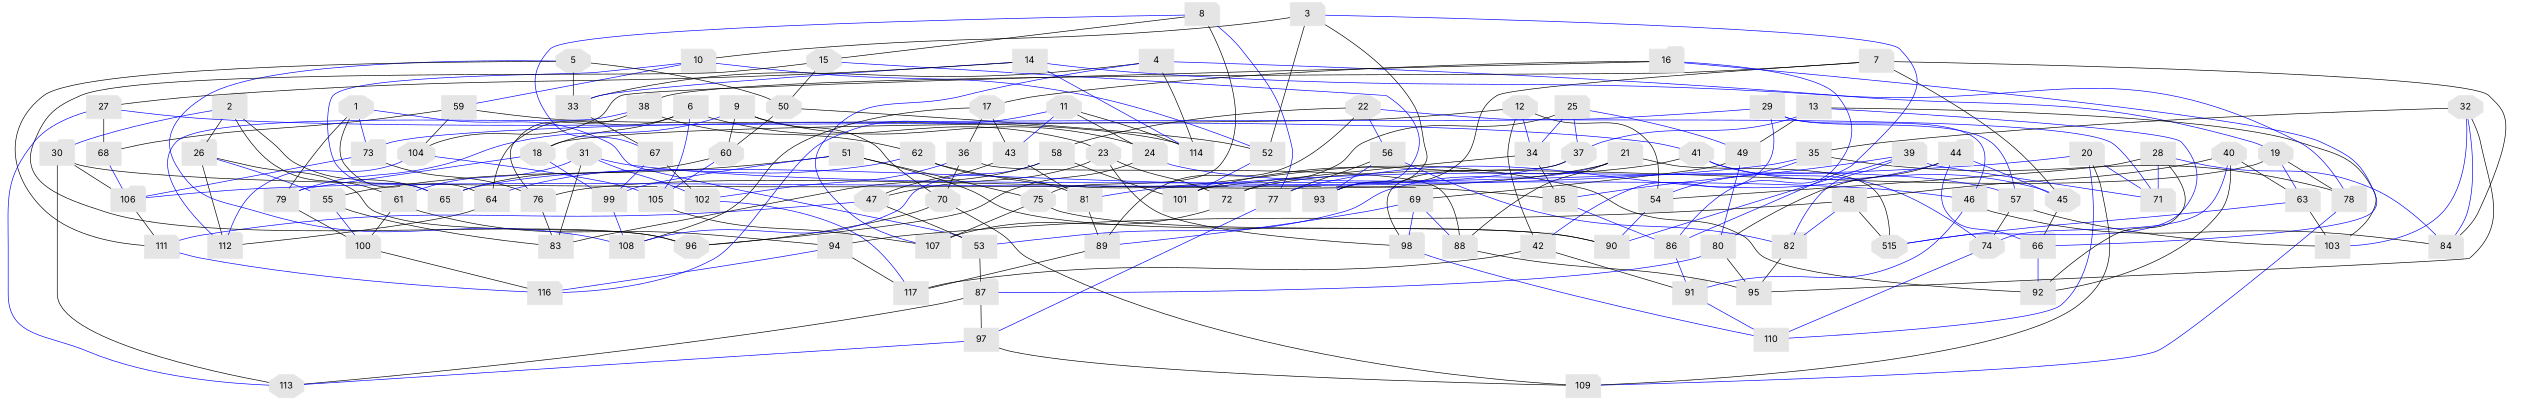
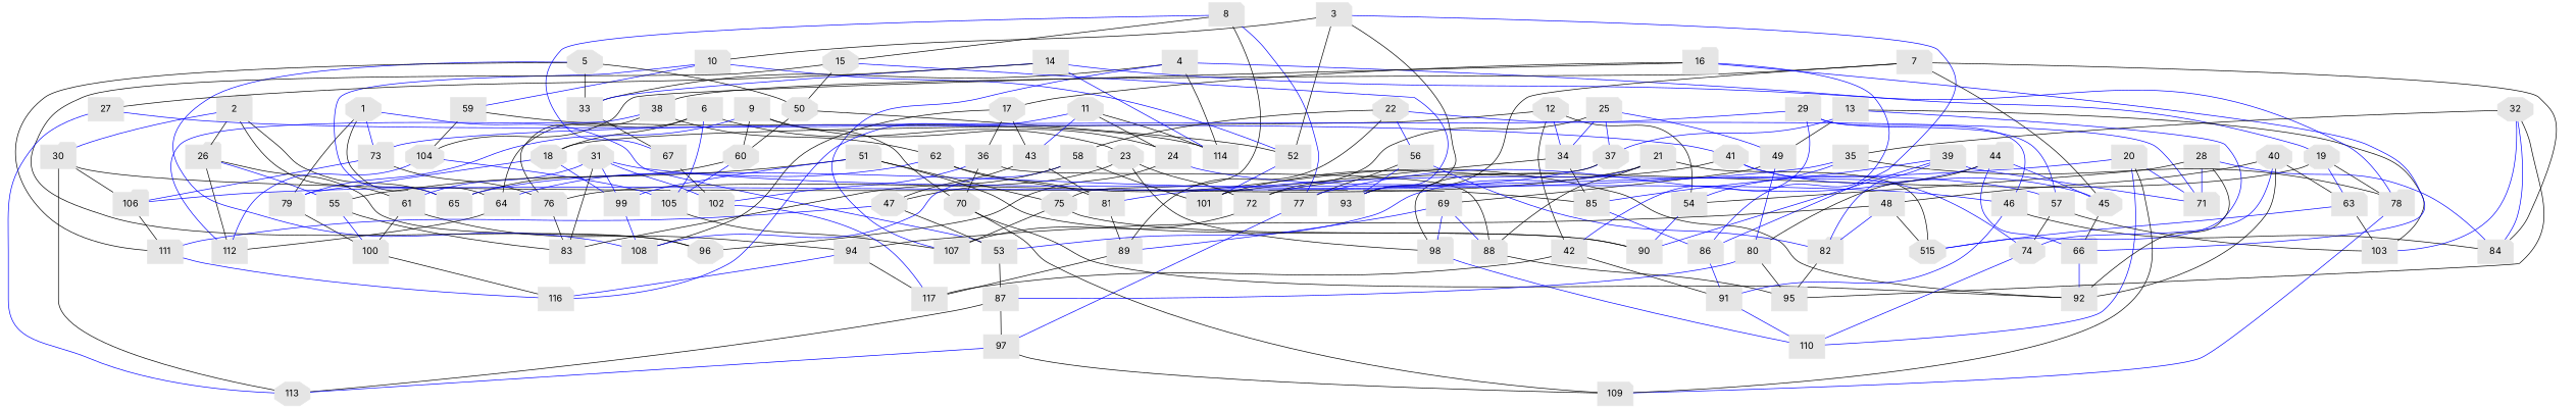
  graph {
    fontname=Inter
    node [color=gray90 fontname=Inter shape=box style=filled]
    edge [color=black fontname=Inter]
    1 [shape=octagon]
    53
    64
    73 [shape=folder]
    79 [shape=note]
    87 [shape=folder]
    112 [shape=folder]
    76 [shape=note]
    106 [shape=folder]
    100 [shape=note]
    2 [shape=folder]
    26 [shape=folder]
    30 [shape=folder]
    61 [shape=folder]
    65 [shape=note]
    96 [shape=octagon]
    55 [shape=note]
    113 [shape=octagon]
    85 [shape=folder]
    94 [shape=folder]
    3 [shape=note]
    10 [shape=note]
    52
    86 [shape=note]
    93 [shape=folder]
    59
    101
    91 [shape=folder]
    19 [shape=octagon]
    4
    33
    107 [shape=folder]
    114
    78 [shape=folder]
    63 [shape=note]
    72 [shape=folder]
    67
    5 [shape=octagon]
    50 [shape=octagon]
    108
    111 [shape=note]
    60 [shape=octagon]
    116 [shape=note]
    6
    18 [shape=octagon]
    23 [shape=octagon]
    105 [shape=folder]
    99
    47 [shape=octagon]
    98 [shape=folder]
    7 [shape=note]
    38 [shape=folder]
    45 [shape=octagon]
    84 [shape=note]
    62 [shape=note]
    66 [shape=folder]
    8 [shape=note]
    15 [shape=octagon]
    75 [shape=octagon]
    77
    102 [shape=note]
    90
    97
    9
    24 [shape=note]
    70 [shape=octagon]
    57
    109 [shape=note]
    104 [shape=octagon]
-   68
    11 [shape=octagon]
    43
    81 [shape=folder]
    12 [shape=octagon]
    34
    42 [shape=folder]
    54
    117
    37 [shape=octagon]
    13
    49
    103
    n83 [label=515 shape=octagon]
    80 [shape=folder]
    69 [shape=folder]
    14
    27 [shape=note]
    41 [shape=octagon]
    16 [shape=folder]
    17 [shape=octagon]
    36
    92 [shape=folder]
    88 [shape=note]
    20 [shape=note]
    71 [shape=note]
    110
    89 [shape=folder]
    21 [shape=note]
    83 [shape=folder]
    95
    22 [shape=octagon]
    56
    58 [shape=note]
    82 [shape=folder]
    74 [shape=octagon]
    25 [shape=note]
    28
    29 [shape=folder]
    46 [shape=folder]
    31 [shape=octagon]
    32 [shape=octagon]
    35
    39 [shape=note]
    40 [shape=octagon]
    48
    44 [shape=folder]
    51 [shape=note]
    1 -- 53 [color=blue]
    1 -- 64
    1 -- 73 [color=blue]
    1 -- 79
    53 -- 87
    64 -- 112
    73 -- 76
    73 -- 106 [color=blue]
    79 -- 100
    87 -- 113
    87 -- 97
    76 -- 83
    106 -- 111
    100 -- 116
    2 -- 26
    2 -- 30 [color=blue]
    2 -- 61
    2 -- 65
    26 -- 112
    26 -- 96
    26 -- 55 [color=blue]
    30 -- 106
    30 -- 113
    30 -- 85
    61 -- 100
    61 -- 94
    55 -- 100 [color=blue]
    55 -- 83
    85 -- 86 [color=blue]
    94 -- 116 [color=blue]
    94 -- 117
    3 -- 10
    3 -- 52
    3 -- 86 [color=blue]
    3 -- 93
    10 -- 65 [color=blue]
    10 -- 52 [color=blue]
    10 -- 59 [color=blue]
    52 -- 101 [color=blue]
    86 -- 91 [color=blue]
    59 -- 114
    59 -- 104
-   59 -- 68
    91 -- 110 [color=blue]
    19 -- 78
    19 -- 63 [color=blue]
    19 -- 72
    4 -- 19 [color=blue]
    4 -- 33
    4 -- 107 [color=blue]
    4 -- 114
    33 -- 67
    78 -- 109 [color=blue]
    63 -- 103
    63 -- n83 [color=blue]
    72 -- 107
-   67 -- 99 [color=blue]
+   31 -- 99 [color=blue]
    67 -- 102
    5 -- 33
    5 -- 50
    5 -- 108 [color=blue]
    5 -- 111
    50 -- 52
    50 -- 60
    111 -- 116 [color=blue]
    60 -- 65
    60 -- 105 [color=blue]
    6 -- 64
    6 -- 18
    6 -- 23
    6 -- 105 [color=blue]
    18 -- 79 [color=blue]
    18 -- 99 [color=blue]
    23 -- 72
    23 -- 47
    23 -- 98
    105 -- 107
    99 -- 108 [color=blue]
    47 -- 53
    47 -- 111 [color=blue]
    98 -- 110 [color=blue]
    7 -- 93
    7 -- 38
    7 -- 45
    7 -- 84
    38 -- 112 [color=blue]
    38 -- 76
    38 -- 62
    45 -- 66
    62 -- 64 [color=blue]
    62 -- 81
    62 -- 92
    66 -- 92 [color=blue]
    8 -- 67 [color=blue]
    8 -- 15
    8 -- 75
    8 -- 77 [color=blue]
    15 -- 96
    15 -- 93 [color=blue]
    15 -- 50
    75 -- 107
    75 -- 90
    77 -- 97 [color=blue]
    102 -- 117 [color=blue]
    97 -- 113 [color=blue]
    97 -- 109
    9 -- 79 [color=blue]
    9 -- 60
    9 -- 24
    9 -- 70
    24 -- 96
    24 -- 57 [color=blue]
-   70 -- 96
+   70 -- 92
    70 -- 109
    57 -- 103
    57 -- 74
    104 -- 112 [color=blue]
    104 -- 105 [color=blue]
-   68 -- 106 [color=blue]
    11 -- 114
    11 -- 116 [color=blue]
    11 -- 24
    11 -- 43 [color=blue]
    43 -- 47
    43 -- 81
    81 -- 89
    12 -- 18
    12 -- 34 [color=blue]
    12 -- 42
    12 -- 54
    34 -- 85
    34 -- 101
    42 -- 91
    42 -- 117
    54 -- 90 [color=blue]
    37 -- 65 [color=blue]
    37 -- 98
    13 -- 37 [color=blue]
    13 -- 49
    13 -- 103
    13 -- n83 [color=blue]
    49 -- 80 [color=blue]
    49 -- 69
    80 -- 87 [color=blue]
    80 -- 95
    69 -- 98 [color=blue]
    69 -- 88 [color=blue]
    69 -- 89 [color=blue]
    14 -- 33 [color=blue]
    14 -- 114 [color=blue]
    14 -- 78 [color=blue]
    14 -- 27
    27 -- 113 [color=blue]
-   27 -- 68
    27 -- 41 [color=blue]
    41 -- 101
    41 -- 45 [color=blue]
    41 -- 74 [color=blue]
    16 -- 86 [color=blue]
    16 -- 66 [color=blue]
    16 -- 104
    16 -- 17
    17 -- 108
    17 -- 43
    17 -- 36
    36 -- 102 [color=blue]
    36 -- 70
    36 -- 88
    88 -- 95
    20 -- 109
    20 -- 81 [color=blue]
    20 -- 71 [color=blue]
    20 -- 110 [color=blue]
    89 -- 117
    21 -- 53 [color=blue]
    21 -- 76
    21 -- n83
    21 -- 88
    22 -- 71 [color=blue]
    22 -- 89
    22 -- 56 [color=blue]
    22 -- 58
    56 -- 93 [color=blue]
    56 -- 77
    56 -- 82 [color=blue]
    58 -- 101
    58 -- 108 [color=blue]
    58 -- 83
    82 -- 95
    74 -- 110 [color=blue]
    25 -- 72
    25 -- 34 [color=blue]
    25 -- 37 [color=blue]
    25 -- 49 [color=blue]
    28 -- 84 [color=blue]
    28 -- 54
    28 -- 92
    28 -- 71 [color=blue]
    29 -- 73 [color=blue]
    29 -- 57 [color=blue]
    29 -- 42 [color=blue]
    29 -- 46 [color=blue]
    46 -- 91 [color=blue]
    46 -- 84
    31 -- 61 [color=blue]
    31 -- 102 [color=blue]
    31 -- 83
    31 -- 46 [color=blue]
    32 -- 84 [color=blue]
    32 -- 103 [color=blue]
    32 -- 95
    32 -- 35
    35 -- 106 [color=blue]
    35 -- 78
    35 -- 54 [color=blue]
    39 -- 85 [color=blue]
    39 -- 90 [color=blue]
    39 -- 71 [color=blue]
    39 -- 82 [color=blue]
    40 -- 63
    40 -- 92
    40 -- 74 [color=blue]
    40 -- 48
    48 -- 94
    48 -- n83
    48 -- 82 [color=blue]
    44 -- 45 [color=blue]
    44 -- 66 [color=blue]
    44 -- 77 [color=blue]
    44 -- 80
    51 -- 55
    51 -- 99 [color=blue]
    51 -- 75
    51 -- 90
  }
